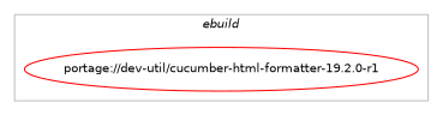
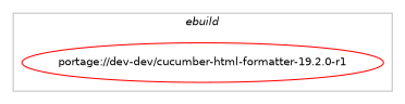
  digraph {
    compound=true
    concentrate=true
    fontname=Helvetica
    fontsize=10
    newrank=true
    rankdir=LR
    ranksep=1.5
-   n1 [color=red fontname=Helvetica fontsize=10 label="portage://dev-util/cucumber-html-formatter-19.2.0-r1" width=4]
+   n1 [color=red fontname=Helvetica fontsize=10 label="portage://dev-dev/cucumber-html-formatter-19.2.0-r1" width=4]
    subgraph cluster_1 {
      color=gray
      label=<<i>ebuild</i>>
      n1
    }
    subgraph cluster_2 {
      color=gray
      label=<<i>dependencies</i>>
      subgraph cluster_3 {
        color=gray
        fillcolor="#eeeeee"
        label=<<i>compile</i>>
        style=filled
      }
      subgraph cluster_4 {
        color=gray
        fillcolor="#eeeeee"
        label=<<i>compile and run</i>>
        style=filled
      }
      subgraph cluster_5 {
        color=gray
        fillcolor="#eeeeee"
        label=<<i>run</i>>
        style=filled
      }
    }
    subgraph cluster_6 {
      color=gray
      label=<<i>candidates</i>>
      rank=same
    }
  }
